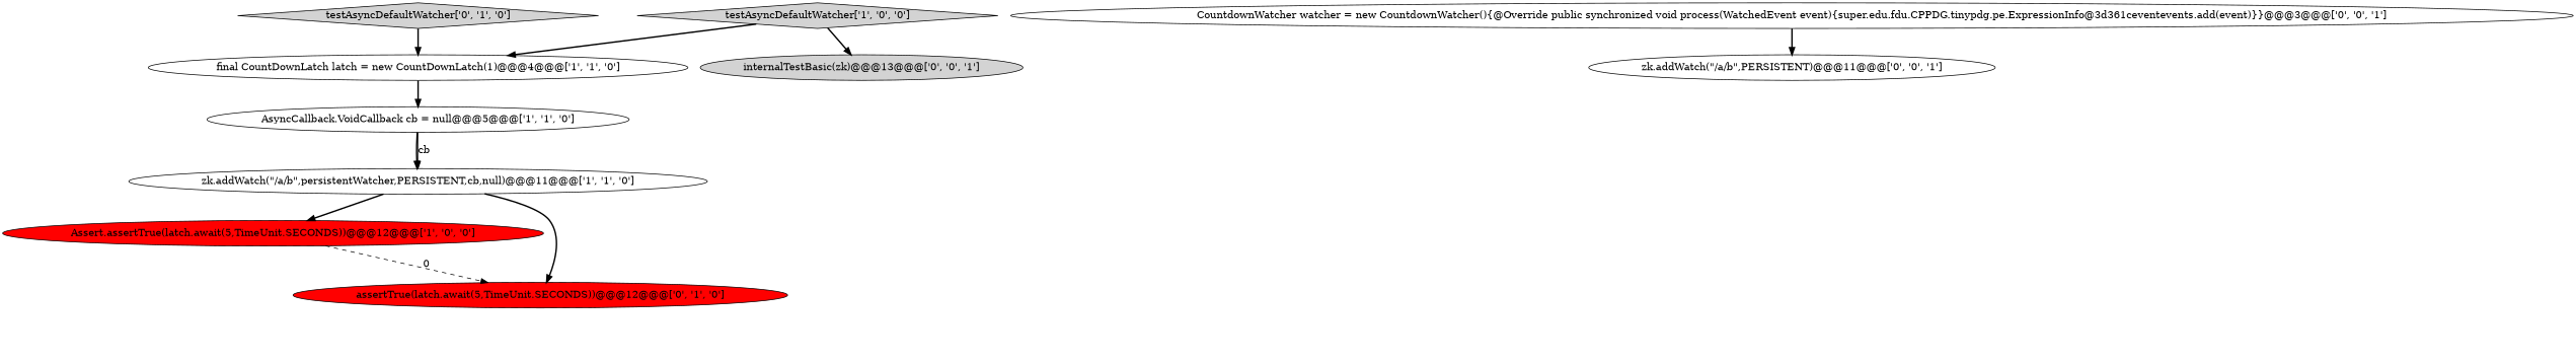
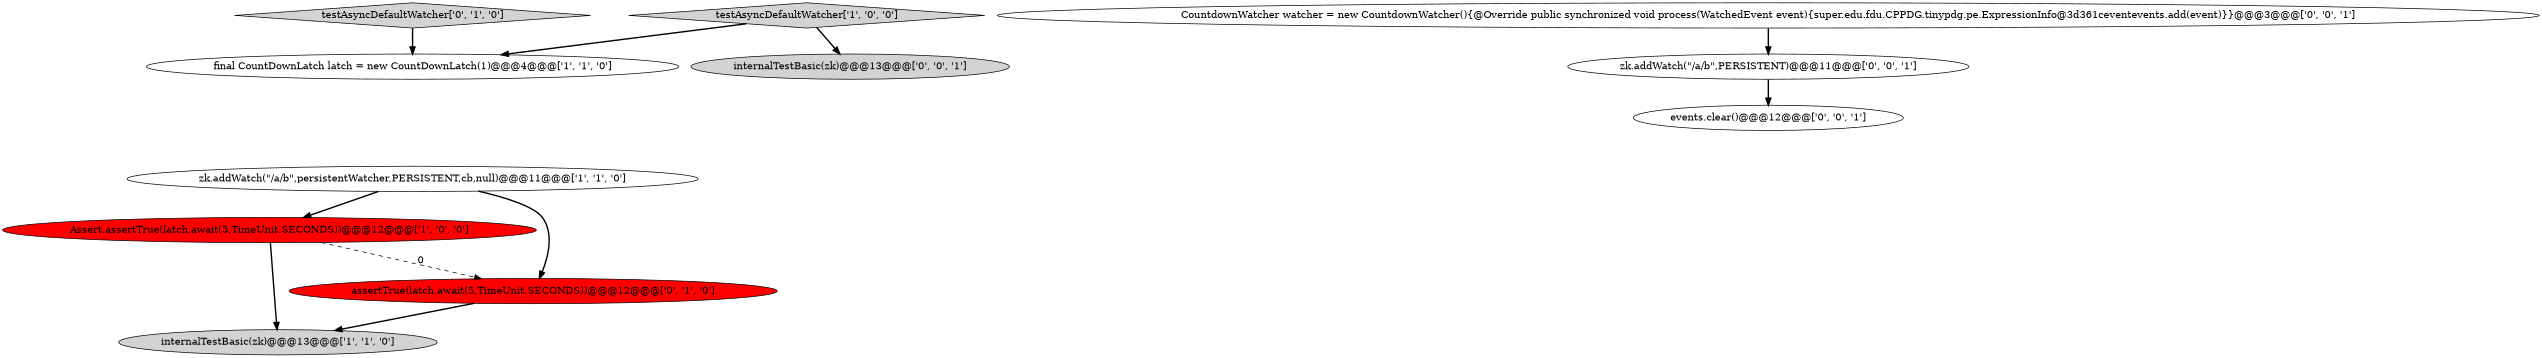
  digraph {
    node [fillcolor=white shape=ellipse style=filled]
    edge [style=bold]
-   n1 [label="AsyncCallback.VoidCallback cb = null@@@5@@@['1', '1', '0']"]
    n2 [label="zk.addWatch(\"/a/b\",persistentWatcher,PERSISTENT,cb,null)@@@11@@@['1', '1', '0']"]
    n3 [fillcolor=red label="Assert.assertTrue(latch.await(5,TimeUnit.SECONDS))@@@12@@@['1', '0', '0']"]
    n4 [fillcolor=red label="assertTrue(latch.await(5,TimeUnit.SECONDS))@@@12@@@['0', '1', '0']"]
    n5 [label="zk.addWatch(\"/a/b\",PERSISTENT)@@@11@@@['0', '0', '1']"]
+   n6 [label="events.clear()@@@12@@@['0', '0', '1']"]
+   n7 [fillcolor=lightgray label="internalTestBasic(zk)@@@13@@@['1', '1', '0']"]
    n8 [fillcolor=lightgray label="internalTestBasic(zk)@@@13@@@['0', '0', '1']"]
    n9 [label="CountdownWatcher watcher = new CountdownWatcher(){@Override public synchronized void process(WatchedEvent event){super.edu.fdu.CPPDG.tinypdg.pe.ExpressionInfo@3d361ceventevents.add(event)}}@@@3@@@['0', '0', '1']"]
    n10 [fillcolor=lightgray label="testAsyncDefaultWatcher['0', '1', '0']" shape=diamond]
    n11 [label="final CountDownLatch latch = new CountDownLatch(1)@@@4@@@['1', '1', '0']"]
    n12 [fillcolor=lightgray label="testAsyncDefaultWatcher['1', '0', '0']" shape=diamond]
-   n1 -> n2
-   n1 -> n2 [label=cb style=solid]
    n2 -> n3
    n2 -> n4
    n3 -> n4 [label=0 style=dashed]
+   n3 -> n7
+   n4 -> n7
+   n5 -> n6
    n9 -> n5
    n10 -> n11
-   n11 -> n1
    n12 -> n8
    n12 -> n11
  }
